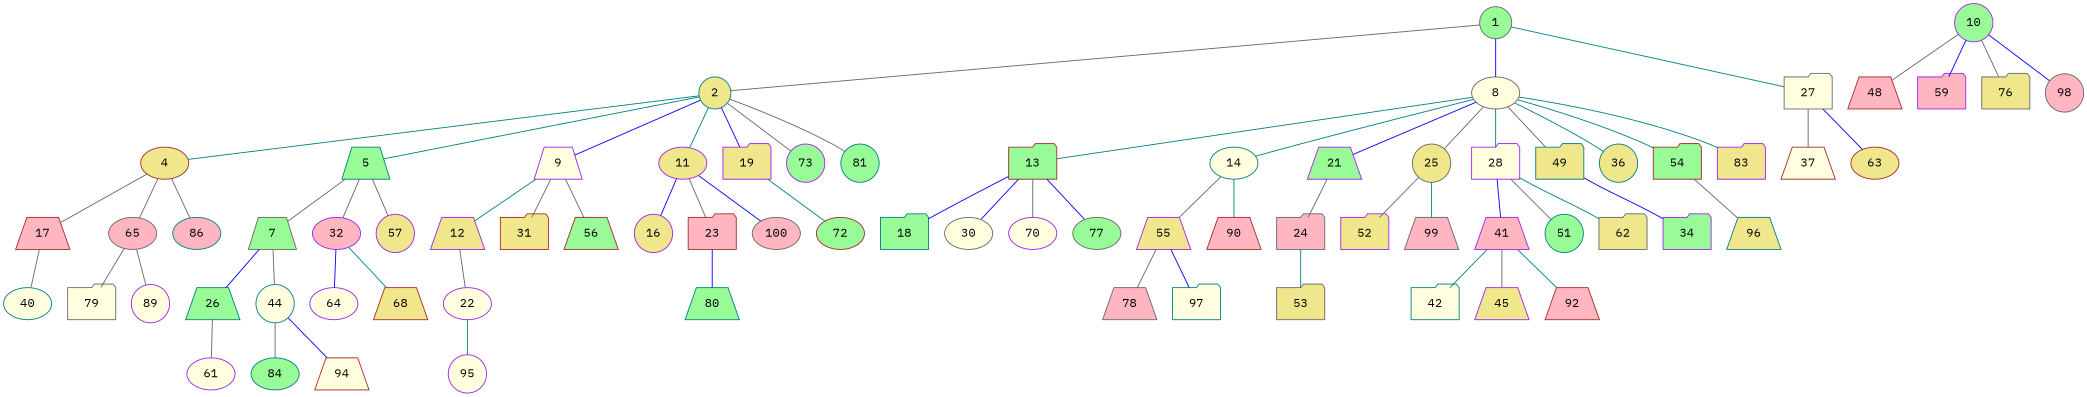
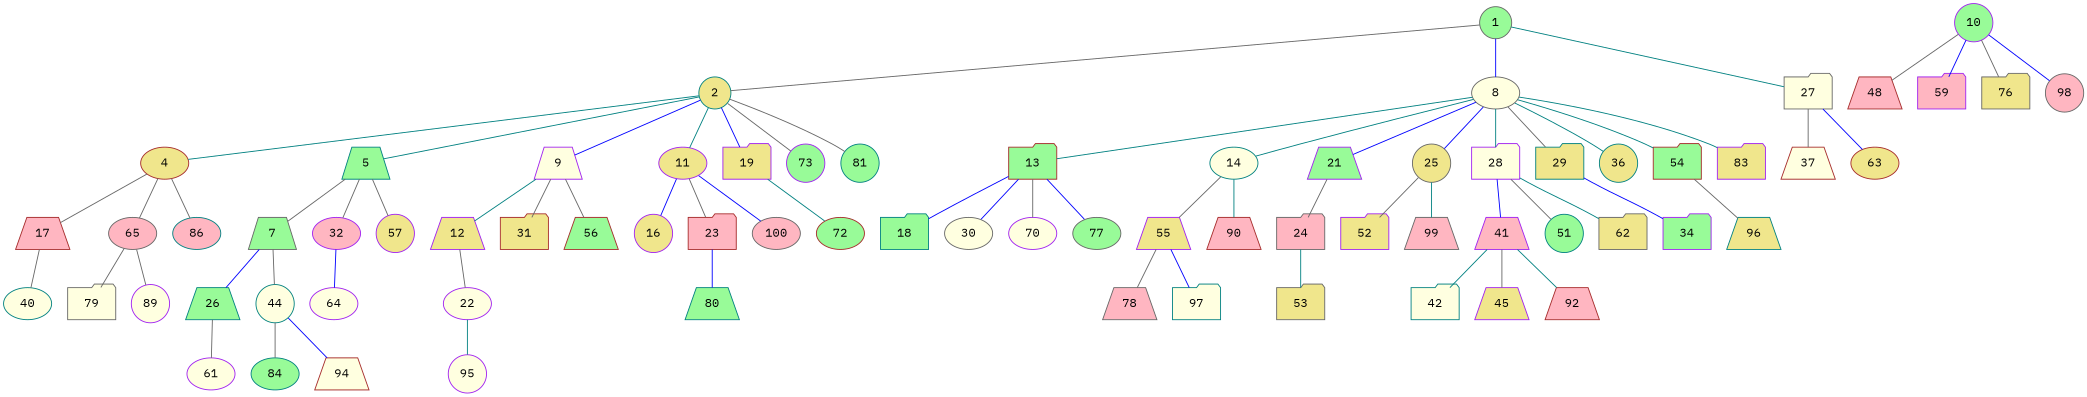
  graph {
    fontname="IBM Plex Mono"
    node [color=purple fillcolor=khaki fontname="IBM Plex Mono" shape=trapezium style=filled]
    edge [color=gray40 fontname="IBM Plex Mono"]
    1 [color=gray40 fillcolor=palegreen shape=circle super="+15"]
    2 [color=teal shape=circle super="+3"]
    8 [color=gray40 fillcolor=lightyellow shape=ellipse super="+75"]
    27 [color=gray40 fillcolor=lightyellow shape=folder super="+101"]
    4 [color=brown shape=ellipse super="+6"]
    5 [color=teal fillcolor=palegreen]
    9 [fillcolor=lightyellow super="+46"]
    11 [shape=ellipse super="+33"]
    19 [shape=folder super="+71"]
    73 [fillcolor=palegreen shape=circle]
    81 [color=teal fillcolor=palegreen shape=circle]
    13 [color=brown fillcolor=palegreen shape=folder super="+91"]
    14 [color=teal fillcolor=lightyellow shape=ellipse super="+20"]
    21 [fillcolor=palegreen]
    25 [color=gray40 shape=circle super="+38"]
    28 [fillcolor=lightyellow shape=folder super="+58"]
-   29 [color=teal shape=folder label=49]
+   29 [color=teal shape=folder]
    36 [color=teal shape=circle]
    54 [color=brown fillcolor=palegreen shape=folder super="+82"]
    83 [shape=folder]
    10 [fillcolor=palegreen shape=circle super="+35"]
    48 [color=brown fillcolor=lightpink]
    59 [fillcolor=lightpink shape=folder]
    76 [color=gray40 shape=folder]
    98 [color=gray40 fillcolor=lightpink shape=circle]
    37 [color=brown fillcolor=lightyellow]
    63 [color=brown shape=ellipse]
    17 [color=brown fillcolor=lightpink super="+60"]
    65 [color=gray40 fillcolor=lightpink shape=ellipse]
    86 [color=teal fillcolor=lightpink shape=ellipse]
    7 [color=gray40 fillcolor=palegreen super="+88"]
    32 [fillcolor=lightpink shape=ellipse super="+43"]
    57 [shape=circle]
    12
    31 [color=brown shape=folder]
    56 [color=brown fillcolor=palegreen]
    16 [shape=circle super="+85"]
    23 [color=brown fillcolor=lightpink shape=folder super="+47"]
    100 [color=gray40 fillcolor=lightpink shape=ellipse]
    72 [color=brown fillcolor=palegreen shape=ellipse]
    40 [color=teal fillcolor=lightyellow shape=ellipse super="+66"]
    79 [color=gray40 fillcolor=lightyellow shape=folder]
    89 [fillcolor=lightyellow shape=circle]
    26 [color=teal fillcolor=palegreen super="+39"]
    44 [color=teal fillcolor=lightyellow shape=circle super="+93"]
    64 [fillcolor=lightyellow shape=ellipse]
-   68 [color=brown]
    61 [fillcolor=lightyellow shape=ellipse]
    84 [color=teal fillcolor=palegreen shape=ellipse]
    94 [color=brown fillcolor=lightyellow]
    18 [color=teal fillcolor=palegreen shape=folder]
    30 [color=gray40 fillcolor=lightyellow shape=ellipse]
    70 [fillcolor=lightyellow shape=ellipse super="+74"]
    77 [color=gray40 fillcolor=palegreen shape=ellipse]
    55 [super="+67"]
    90 [color=brown fillcolor=lightpink]
    24 [color=gray40 fillcolor=lightpink shape=folder super="+50"]
    52 [shape=folder]
    99 [color=gray40 fillcolor=lightpink]
    41 [fillcolor=lightpink super="+49"]
    51 [color=teal fillcolor=palegreen shape=circle]
    62 [color=gray40 shape=folder super="+87"]
    34 [fillcolor=palegreen shape=folder]
    96 [color=teal]
    22 [fillcolor=lightyellow shape=ellipse super="+69"]
    80 [color=teal fillcolor=palegreen]
    95 [fillcolor=lightyellow shape=circle]
    78 [color=gray40 fillcolor=lightpink]
    97 [color=teal fillcolor=lightyellow shape=folder]
    53 [color=gray40 shape=folder]
    42 [color=teal fillcolor=lightyellow shape=folder]
    45
    92 [color=brown fillcolor=lightpink]
    1 -- 2
    1 -- 8 [color=blue]
    1 -- 27 [color=teal]
    2 -- 4 [color=teal]
    2 -- 5 [color=teal]
    2 -- 9 [color=blue]
    2 -- 11 [color=teal]
    2 -- 19 [color=blue]
    2 -- 73
    2 -- 81
    8 -- 13 [color=teal]
    8 -- 14 [color=teal]
    8 -- 21 [color=blue]
-   8 -- 25
+   8 -- 25 [color=blue]
    8 -- 28 [color=teal]
    8 -- 29
    8 -- 36 [color=teal]
    8 -- 54 [color=teal]
    8 -- 83 [color=teal]
    27 -- 37
    27 -- 63 [color=blue]
    4 -- 17
    4 -- 65
    4 -- 86
    5 -- 7
    5 -- 32
    5 -- 57
    9 -- 12 [color=teal]
    9 -- 31
    9 -- 56
    11 -- 16 [color=blue]
    11 -- 23
    11 -- 100 [color=blue]
    19 -- 72 [color=teal]
    13 -- 18 [color=blue]
    13 -- 30 [color=blue]
    13 -- 70
    13 -- 77 [color=blue]
    14 -- 55
    14 -- 90 [color=teal]
    21 -- 24
    25 -- 52
    25 -- 99 [color=teal]
    28 -- 41 [color=blue]
    28 -- 51
    28 -- 62 [color=teal]
    29 -- 34 [color=blue]
    54 -- 96
    10 -- 48
    10 -- 59 [color=blue]
    10 -- 76
    10 -- 98 [color=blue]
    17 -- 40
    65 -- 79
    65 -- 89
    7 -- 26 [color=blue]
    7 -- 44
    32 -- 64 [color=blue]
-   32 -- 68 [color=teal]
    12 -- 22
    23 -- 80 [color=blue]
    26 -- 61
    44 -- 84
    44 -- 94 [color=blue]
    55 -- 78
    55 -- 97 [color=blue]
    24 -- 53 [color=teal]
    41 -- 42 [color=teal]
    41 -- 45
    41 -- 92 [color=teal]
    22 -- 95 [color=teal]
  }
